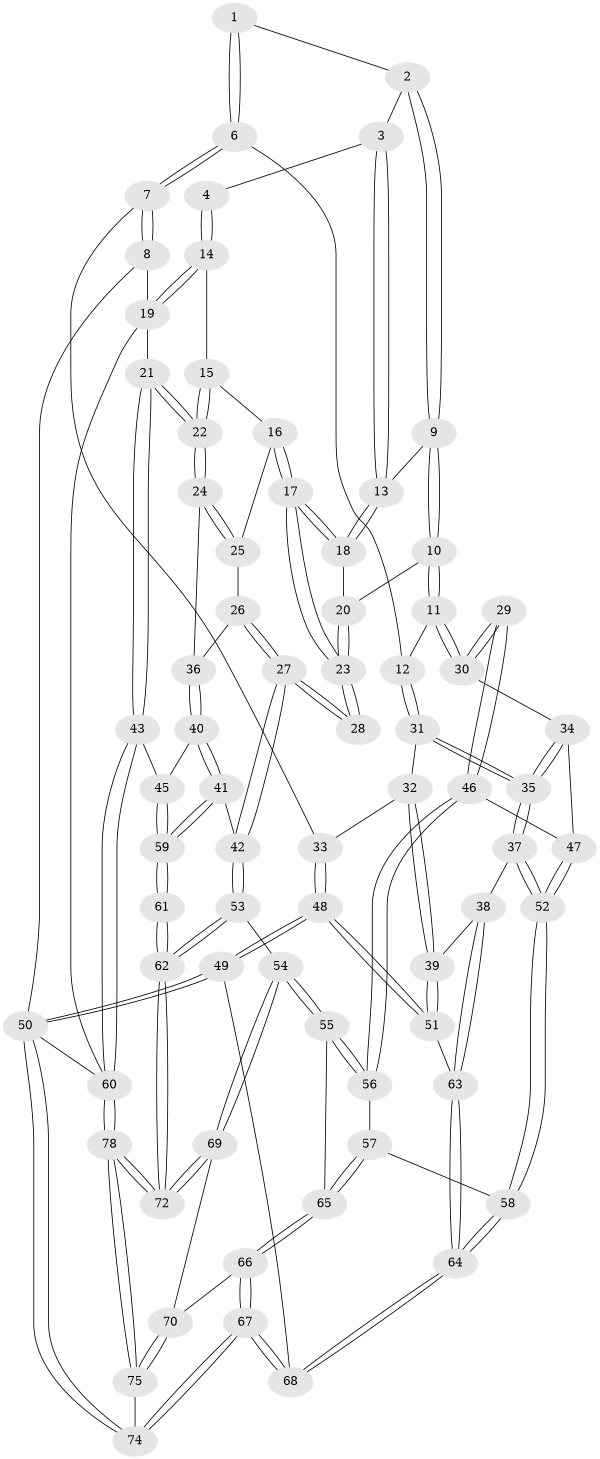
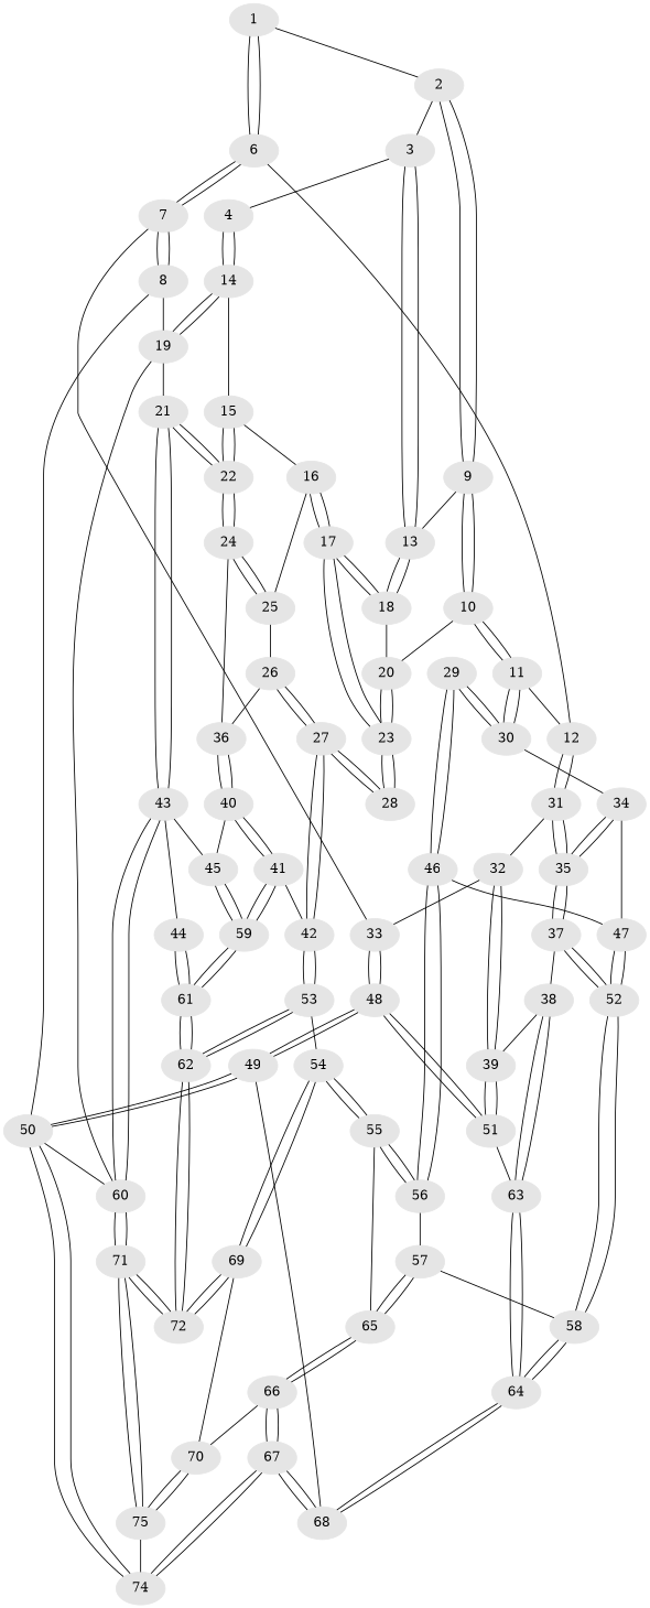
  graph {
    node [color=gray90 style=filled]
    1
    2
    6
    3
    9
    7
    12
    4
    13
    10
    14
    18
    19
    15
    8
    50
    33
    31
    48
    21
    60
    74
    11
    20
    30
    23
    34
    32
    35
    16
    22
    17
    25
    24
    26
    28
    43
-   71 [label=78]
+   71
    45
+   44
    36
    40
    27
    42
    53
    29
    46
    47
    56
    39
    37
    51
    49
    52
    38
    41
    63
    58
    64
    59
    61
    54
    62
    57
    68
    55
    69
    72
    65
    70
    66
    n72 [label=75]
    67
    1 -- 2
    1 -- 6
    1 -- 6
    2 -- 3
    2 -- 9
    2 -- 9
    6 -- 7
    6 -- 7
    6 -- 12
    3 -- 4
    3 -- 13
    3 -- 13
    9 -- 13
    9 -- 10
    9 -- 10
    7 -- 8
    7 -- 8
    7 -- 33
    12 -- 31
    12 -- 31
    4 -- 14
    4 -- 14
    13 -- 18
    13 -- 18
    10 -- 11
    10 -- 11
    10 -- 20
    14 -- 19
    14 -- 19
    14 -- 15
    18 -- 20
    19 -- 21
    19 -- 60
    15 -- 16
    15 -- 22
    15 -- 22
    8 -- 19
    8 -- 50
    50 -- 60
    50 -- 74
    50 -- 74
    33 -- 48
    33 -- 48
    31 -- 32
    31 -- 35
    31 -- 35
    48 -- 51
    48 -- 51
    48 -- 49
    48 -- 49
    21 -- 22
    21 -- 22
    21 -- 43
    21 -- 43
    60 -- 71
    60 -- 71
    11 -- 12
    11 -- 30
    11 -- 30
    20 -- 23
    20 -- 23
    30 -- 34
    23 -- 28
    23 -- 28
    34 -- 35
    34 -- 35
    34 -- 47
    32 -- 33
    32 -- 39
    32 -- 39
    35 -- 37
    35 -- 37
    16 -- 17
    16 -- 17
    16 -- 25
    22 -- 24
    22 -- 24
    17 -- 18
    17 -- 18
    17 -- 23
    17 -- 23
    25 -- 26
    24 -- 25
    24 -- 25
    24 -- 36
    26 -- 36
    26 -- 27
    26 -- 27
    43 -- 60
    43 -- 60
    43 -- 45
+   43 -- 44
    71 -- 72
    71 -- 72
    71 -- n72
    71 -- n72
    45 -- 59
    45 -- 59
+   44 -- 61
+   44 -- 61
    36 -- 40
    36 -- 40
    40 -- 45
    40 -- 41
    40 -- 41
    27 -- 28
    27 -- 28
    27 -- 42
    27 -- 42
    42 -- 53
    42 -- 53
    53 -- 54
    53 -- 62
    53 -- 62
    29 -- 30
    29 -- 30
    29 -- 46
    29 -- 46
    46 -- 47
    46 -- 56
    46 -- 56
    47 -- 52
    47 -- 52
    56 -- 57
    39 -- 51
    39 -- 51
    37 -- 52
    37 -- 52
    37 -- 38
    51 -- 63
    49 -- 50
    49 -- 50
    49 -- 68
    52 -- 58
    52 -- 58
    38 -- 39
    38 -- 63
    38 -- 63
    41 -- 42
    41 -- 59
    41 -- 59
    63 -- 64
    63 -- 64
    58 -- 64
    58 -- 64
    64 -- 68
    64 -- 68
    59 -- 61
    59 -- 61
    61 -- 62
    61 -- 62
    54 -- 55
    54 -- 55
    54 -- 69
    54 -- 69
    62 -- 72
    62 -- 72
    57 -- 58
    57 -- 65
    57 -- 65
    55 -- 56
    55 -- 56
    55 -- 65
    69 -- 72
    69 -- 72
    69 -- 70
    65 -- 66
    65 -- 66
    70 -- n72
    70 -- n72
    66 -- 70
    66 -- 67
    66 -- 67
    n72 -- 74
    67 -- 74
    67 -- 74
    67 -- 68
    67 -- 68
  }
